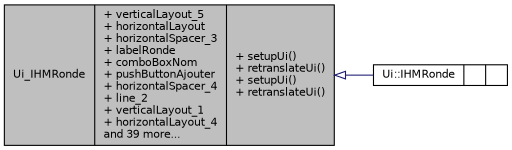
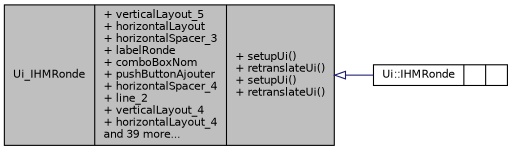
  digraph {
    rankdir=LR
    node [color=black fontname=Helvetica fontsize=10 shape=record style=filled]
-   n1 [fillcolor=grey75 fontcolor=black height=0.2 label="{Ui_IHMRonde\n|+ verticalLayout_5\l+ horizontalLayout\l+ horizontalSpacer_3\l+ labelRonde\l+ comboBoxNom\l+ pushButtonAjouter\l+ horizontalSpacer_4\l+ line_2\l+ verticalLayout_1\l+ horizontalLayout_4\land 39 more...\l|+ setupUi()\l+ retranslateUi()\l+ setupUi()\l+ retranslateUi()\l}" width=0.4]
+   n1 [fillcolor=grey75 fontcolor=black height=0.2 label="{Ui_IHMRonde\n|+ verticalLayout_5\l+ horizontalLayout\l+ horizontalSpacer_3\l+ labelRonde\l+ comboBoxNom\l+ pushButtonAjouter\l+ horizontalSpacer_4\l+ line_2\l+ verticalLayout_4\l+ horizontalLayout_4\land 39 more...\l|+ setupUi()\l+ retranslateUi()\l+ setupUi()\l+ retranslateUi()\l}" width=0.4]
    n2 [fillcolor=white height=0.2 label="{Ui::IHMRonde\n||}" width=0.4]
    n1 -> n2 [arrowtail=onormal color=midnightblue dir=back fontname=Helvetica fontsize=10 labelfontname=Helvetica labelfontsize=10 style=solid]
  }
